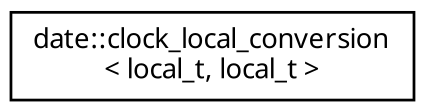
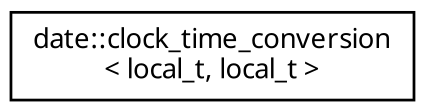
  digraph {
    rankdir=LR
    fontname="Noto Sans"
-   n1 [color=black fillcolor=white fontname="Noto Sans" fontsize=10 height=0.2 label="date::clock_local_conversion\l\< local_t, local_t \>" shape=record style=filled width=0.4]
+   n1 [color=black fillcolor=white fontname="Noto Sans" fontsize=10 height=0.2 label="date::clock_time_conversion\l\< local_t, local_t \>" shape=record style=filled width=0.4]
  }
